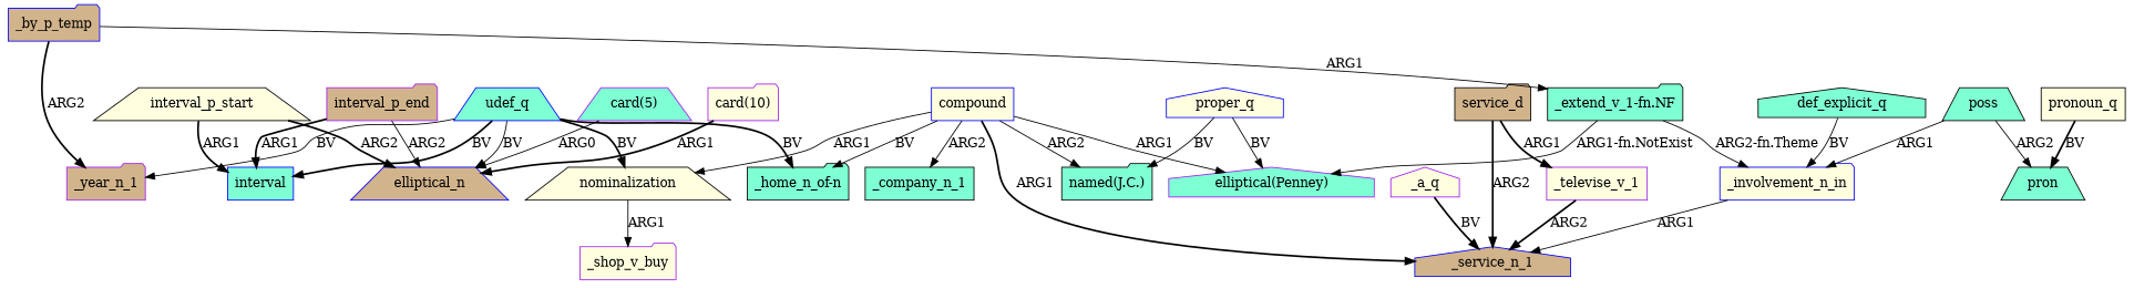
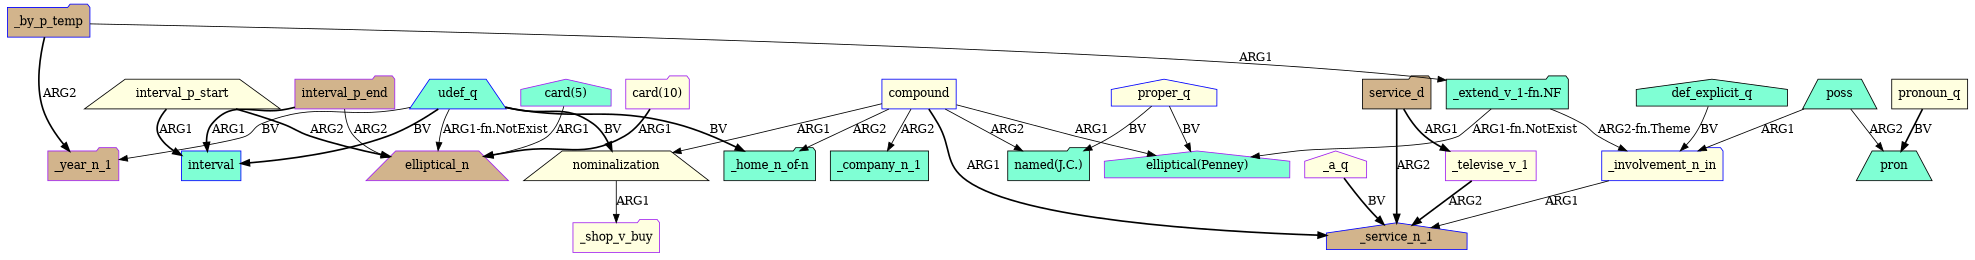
  digraph {
    node [color=black fillcolor=aquamarine shape=folder style=filled]
    edge [style=solid]
    interval [color=blue shape=box]
    _year_n_1 [color=purple fillcolor=tan]
    n3 [fillcolor=tan label=service_d]
    _televise_v_1 [color=purple fillcolor=lightyellow shape=box]
    _service_n_1 [color=blue fillcolor=tan shape=house]
    poss [shape=trapezium]
    pron [shape=trapezium]
    _involvement_n_in [color=blue fillcolor=lightyellow]
    udef_q [color=blue shape=trapezium]
-   elliptical_n [color=blue fillcolor=tan shape=trapezium]
+   elliptical_n [color=purple fillcolor=tan shape=trapezium]
    "_home_n_of-n"
    nominalization [fillcolor=lightyellow shape=trapezium]
    _company_n_1 [shape=box]
    _shop_v_buy [color=purple fillcolor=lightyellow]
    def_explicit_q [shape=house]
    compound [color=blue fillcolor=lightyellow shape=box]
    n17 [color=purple label="elliptical(Penney)" shape=house]
    "named(J.C.)"
    _by_p_temp [color=blue fillcolor=tan]
    "_extend_v_1-fn.NF"
-   "card(5)" [color=purple shape=trapezium]
+   "card(5)" [color=purple shape=house]
    "card(10)" [color=purple fillcolor=lightyellow]
    interval_p_end [color=purple fillcolor=tan]
    interval_p_start [fillcolor=lightyellow shape=trapezium]
    pronoun_q [fillcolor=lightyellow shape=box]
    proper_q [color=blue fillcolor=lightyellow shape=house]
    _a_q [color=purple fillcolor=lightyellow shape=house]
    n3 -> _televise_v_1 [label=ARG1 style=bold]
    n3 -> _service_n_1 [label=ARG2 style=bold]
    _televise_v_1 -> _service_n_1 [label=ARG2 style=bold]
    poss -> pron [label=ARG2]
    poss -> _involvement_n_in [label=ARG1]
    _involvement_n_in -> _service_n_1 [label=ARG1]
    udef_q -> interval [label=BV style=bold]
    udef_q -> _year_n_1 [label=BV]
-   udef_q -> elliptical_n [label=BV]
+   udef_q -> elliptical_n [label="ARG1-fn.NotExist"]
    udef_q -> "_home_n_of-n" [label=BV style=bold]
    udef_q -> nominalization [label=BV style=bold]
    nominalization -> _shop_v_buy [label=ARG1]
    def_explicit_q -> _involvement_n_in [label=BV]
    compound -> _service_n_1 [label=ARG1 style=bold]
-   compound -> "_home_n_of-n" [label=BV]
+   compound -> "_home_n_of-n" [label=ARG2]
    compound -> nominalization [label=ARG1]
    compound -> _company_n_1 [label=ARG2]
    compound -> n17 [label=ARG1]
    compound -> "named(J.C.)" [label=ARG2]
    _by_p_temp -> _year_n_1 [label=ARG2 style=bold]
    _by_p_temp -> "_extend_v_1-fn.NF" [label=ARG1]
    "_extend_v_1-fn.NF" -> _involvement_n_in [label="ARG2-fn.Theme"]
    "_extend_v_1-fn.NF" -> n17 [label="ARG1-fn.NotExist"]
-   "card(5)" -> elliptical_n [label=ARG0]
+   "card(5)" -> elliptical_n [label=ARG1]
    "card(10)" -> elliptical_n [label=ARG1 style=bold]
    interval_p_end -> interval [label=ARG1 style=bold]
    interval_p_end -> elliptical_n [label=ARG2]
    interval_p_start -> interval [label=ARG1 style=bold]
    interval_p_start -> elliptical_n [label=ARG2 style=bold]
    pronoun_q -> pron [label=BV style=bold]
    proper_q -> n17 [label=BV]
    proper_q -> "named(J.C.)" [label=BV]
    _a_q -> _service_n_1 [label=BV style=bold]
  }
